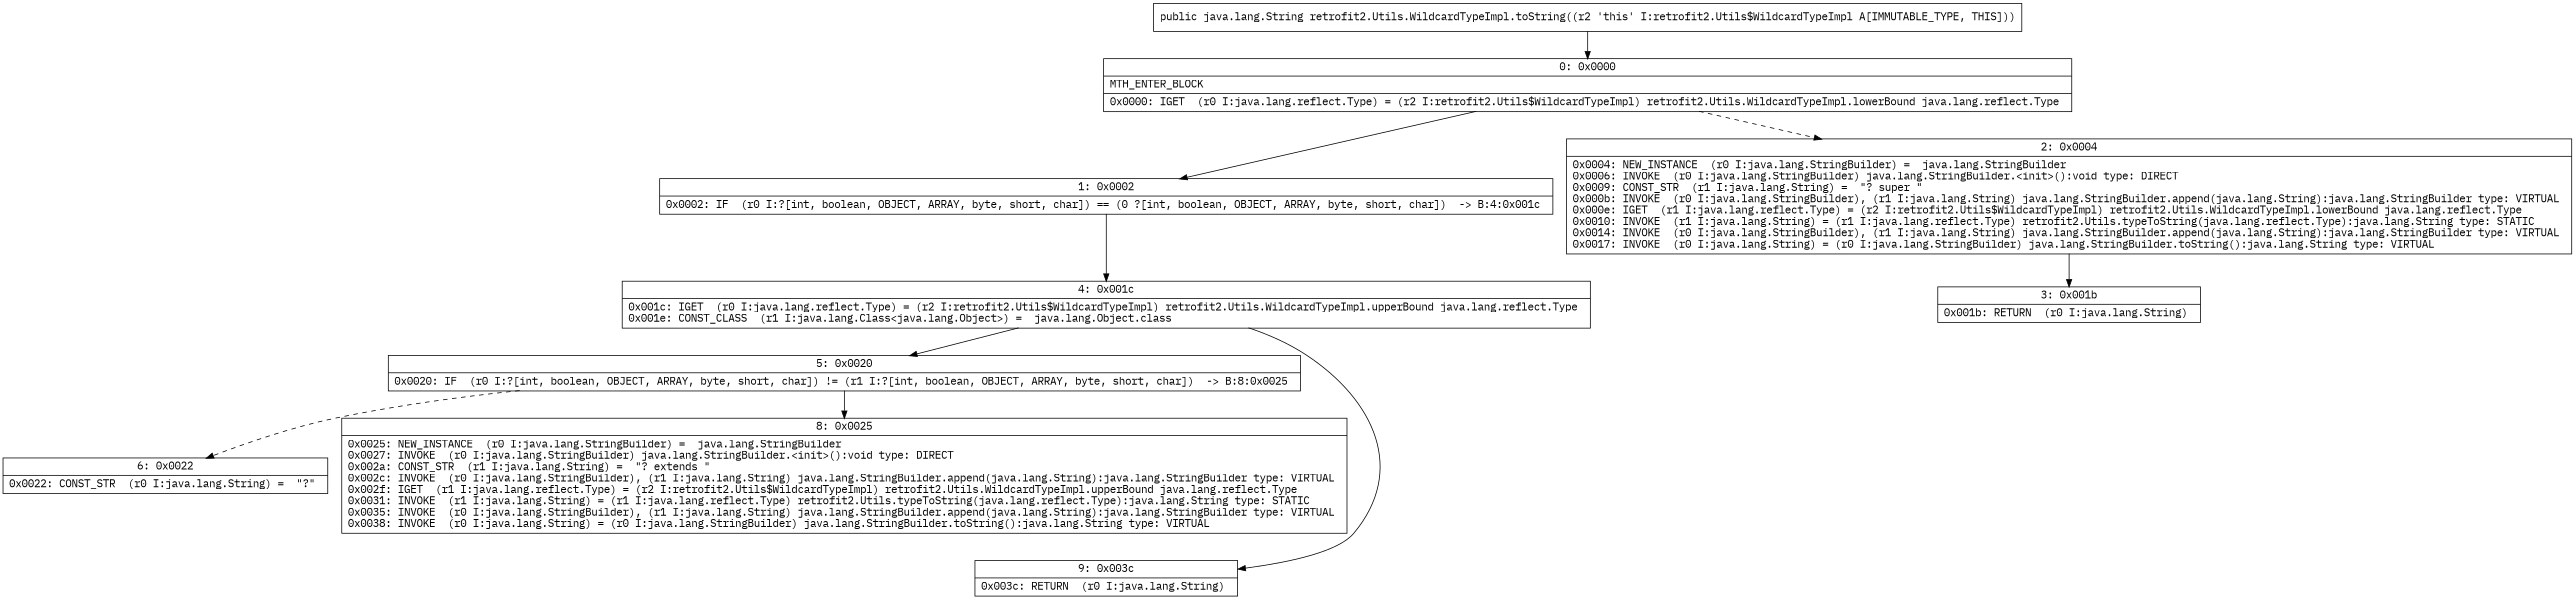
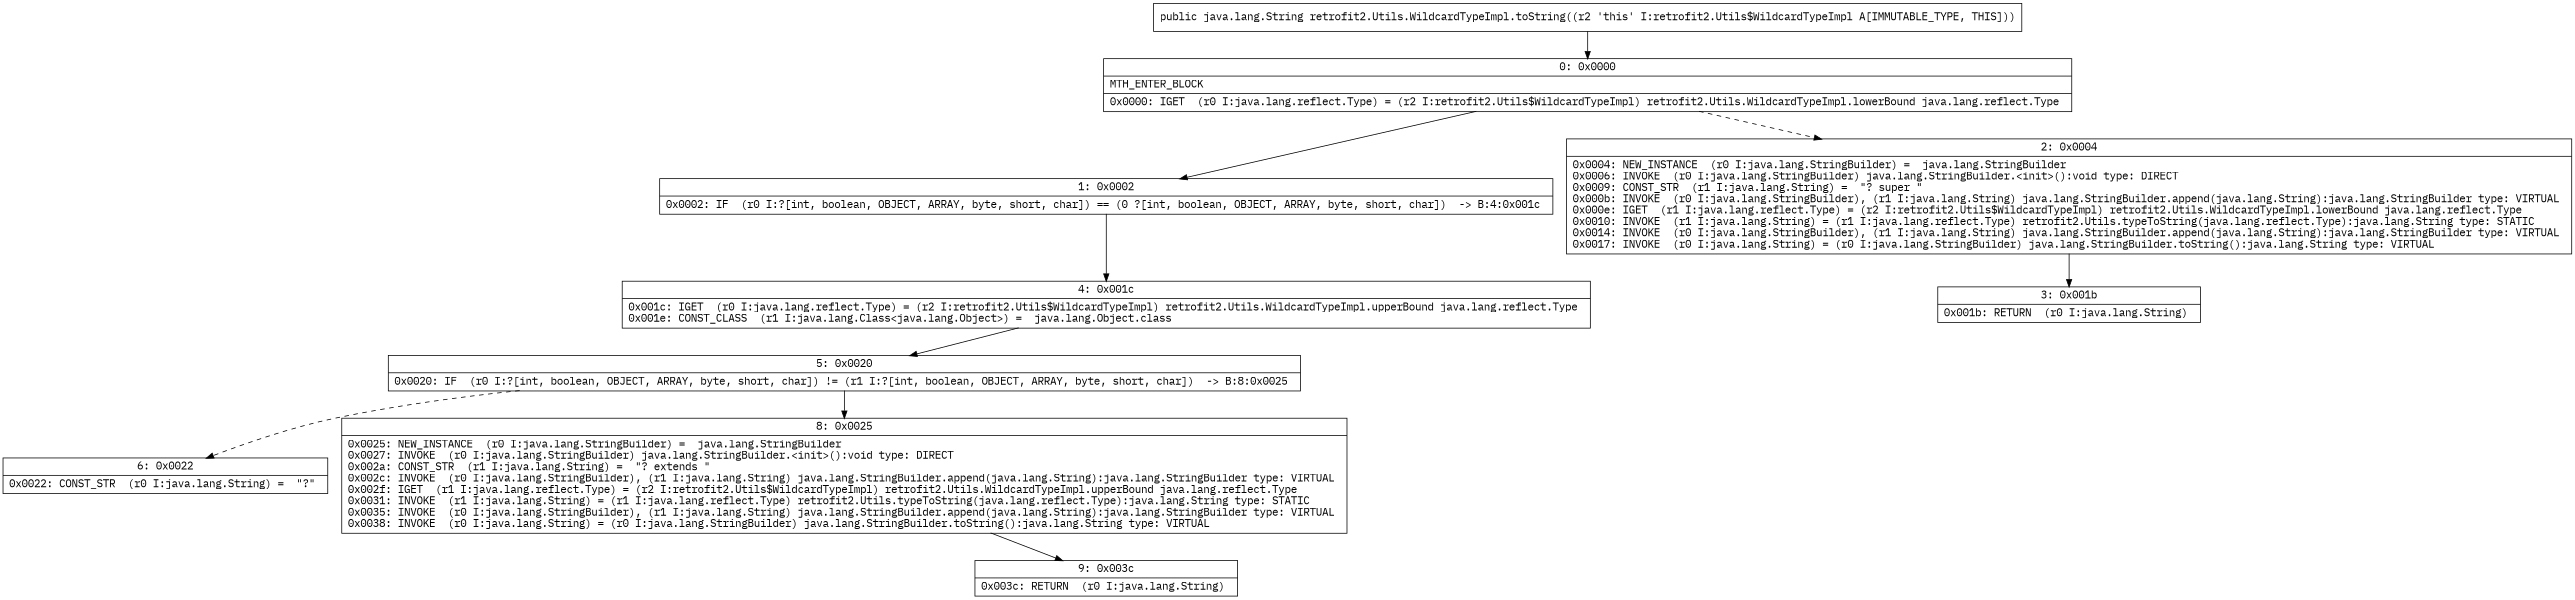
  digraph {
    fontname="IBM Plex Mono"
    node [fontname="IBM Plex Mono" shape=record]
    edge [fontname="IBM Plex Mono"]
    n1 [label="{0\:\ 0x0000|MTH_ENTER_BLOCK\l|0x0000: IGET  (r0 I:java.lang.reflect.Type) = (r2 I:retrofit2.Utils$WildcardTypeImpl) retrofit2.Utils.WildcardTypeImpl.lowerBound java.lang.reflect.Type \l}"]
    n2 [label="{1\:\ 0x0002|0x0002: IF  (r0 I:?[int, boolean, OBJECT, ARRAY, byte, short, char]) == (0 ?[int, boolean, OBJECT, ARRAY, byte, short, char])  \-\> B:4:0x001c \l}"]
    n3 [label="{2\:\ 0x0004|0x0004: NEW_INSTANCE  (r0 I:java.lang.StringBuilder) =  java.lang.StringBuilder \l0x0006: INVOKE  (r0 I:java.lang.StringBuilder) java.lang.StringBuilder.\<init\>():void type: DIRECT \l0x0009: CONST_STR  (r1 I:java.lang.String) =  \"? super \" \l0x000b: INVOKE  (r0 I:java.lang.StringBuilder), (r1 I:java.lang.String) java.lang.StringBuilder.append(java.lang.String):java.lang.StringBuilder type: VIRTUAL \l0x000e: IGET  (r1 I:java.lang.reflect.Type) = (r2 I:retrofit2.Utils$WildcardTypeImpl) retrofit2.Utils.WildcardTypeImpl.lowerBound java.lang.reflect.Type \l0x0010: INVOKE  (r1 I:java.lang.String) = (r1 I:java.lang.reflect.Type) retrofit2.Utils.typeToString(java.lang.reflect.Type):java.lang.String type: STATIC \l0x0014: INVOKE  (r0 I:java.lang.StringBuilder), (r1 I:java.lang.String) java.lang.StringBuilder.append(java.lang.String):java.lang.StringBuilder type: VIRTUAL \l0x0017: INVOKE  (r0 I:java.lang.String) = (r0 I:java.lang.StringBuilder) java.lang.StringBuilder.toString():java.lang.String type: VIRTUAL \l}"]
    n4 [label="{4\:\ 0x001c|0x001c: IGET  (r0 I:java.lang.reflect.Type) = (r2 I:retrofit2.Utils$WildcardTypeImpl) retrofit2.Utils.WildcardTypeImpl.upperBound java.lang.reflect.Type \l0x001e: CONST_CLASS  (r1 I:java.lang.Class\<java.lang.Object\>) =  java.lang.Object.class \l}"]
    n5 [label="{3\:\ 0x001b|0x001b: RETURN  (r0 I:java.lang.String) \l}"]
    n6 [label="{5\:\ 0x0020|0x0020: IF  (r0 I:?[int, boolean, OBJECT, ARRAY, byte, short, char]) != (r1 I:?[int, boolean, OBJECT, ARRAY, byte, short, char])  \-\> B:8:0x0025 \l}"]
    n7 [label="{6\:\ 0x0022|0x0022: CONST_STR  (r0 I:java.lang.String) =  \"?\" \l}"]
    n8 [label="{8\:\ 0x0025|0x0025: NEW_INSTANCE  (r0 I:java.lang.StringBuilder) =  java.lang.StringBuilder \l0x0027: INVOKE  (r0 I:java.lang.StringBuilder) java.lang.StringBuilder.\<init\>():void type: DIRECT \l0x002a: CONST_STR  (r1 I:java.lang.String) =  \"? extends \" \l0x002c: INVOKE  (r0 I:java.lang.StringBuilder), (r1 I:java.lang.String) java.lang.StringBuilder.append(java.lang.String):java.lang.StringBuilder type: VIRTUAL \l0x002f: IGET  (r1 I:java.lang.reflect.Type) = (r2 I:retrofit2.Utils$WildcardTypeImpl) retrofit2.Utils.WildcardTypeImpl.upperBound java.lang.reflect.Type \l0x0031: INVOKE  (r1 I:java.lang.String) = (r1 I:java.lang.reflect.Type) retrofit2.Utils.typeToString(java.lang.reflect.Type):java.lang.String type: STATIC \l0x0035: INVOKE  (r0 I:java.lang.StringBuilder), (r1 I:java.lang.String) java.lang.StringBuilder.append(java.lang.String):java.lang.StringBuilder type: VIRTUAL \l0x0038: INVOKE  (r0 I:java.lang.String) = (r0 I:java.lang.StringBuilder) java.lang.StringBuilder.toString():java.lang.String type: VIRTUAL \l}"]
    n9 [label="{9\:\ 0x003c|0x003c: RETURN  (r0 I:java.lang.String) \l}"]
    n10 [label="{public java.lang.String retrofit2.Utils.WildcardTypeImpl.toString((r2 'this' I:retrofit2.Utils$WildcardTypeImpl A[IMMUTABLE_TYPE, THIS])) }"]
    n1 -> n2
    n1 -> n3 [style=dashed]
    n2 -> n4
    n3 -> n5
    n4 -> n6
    n6 -> n7 [style=dashed]
    n6 -> n8
-   n4 -> n9
+   n8 -> n9
    n10 -> n1
  }
